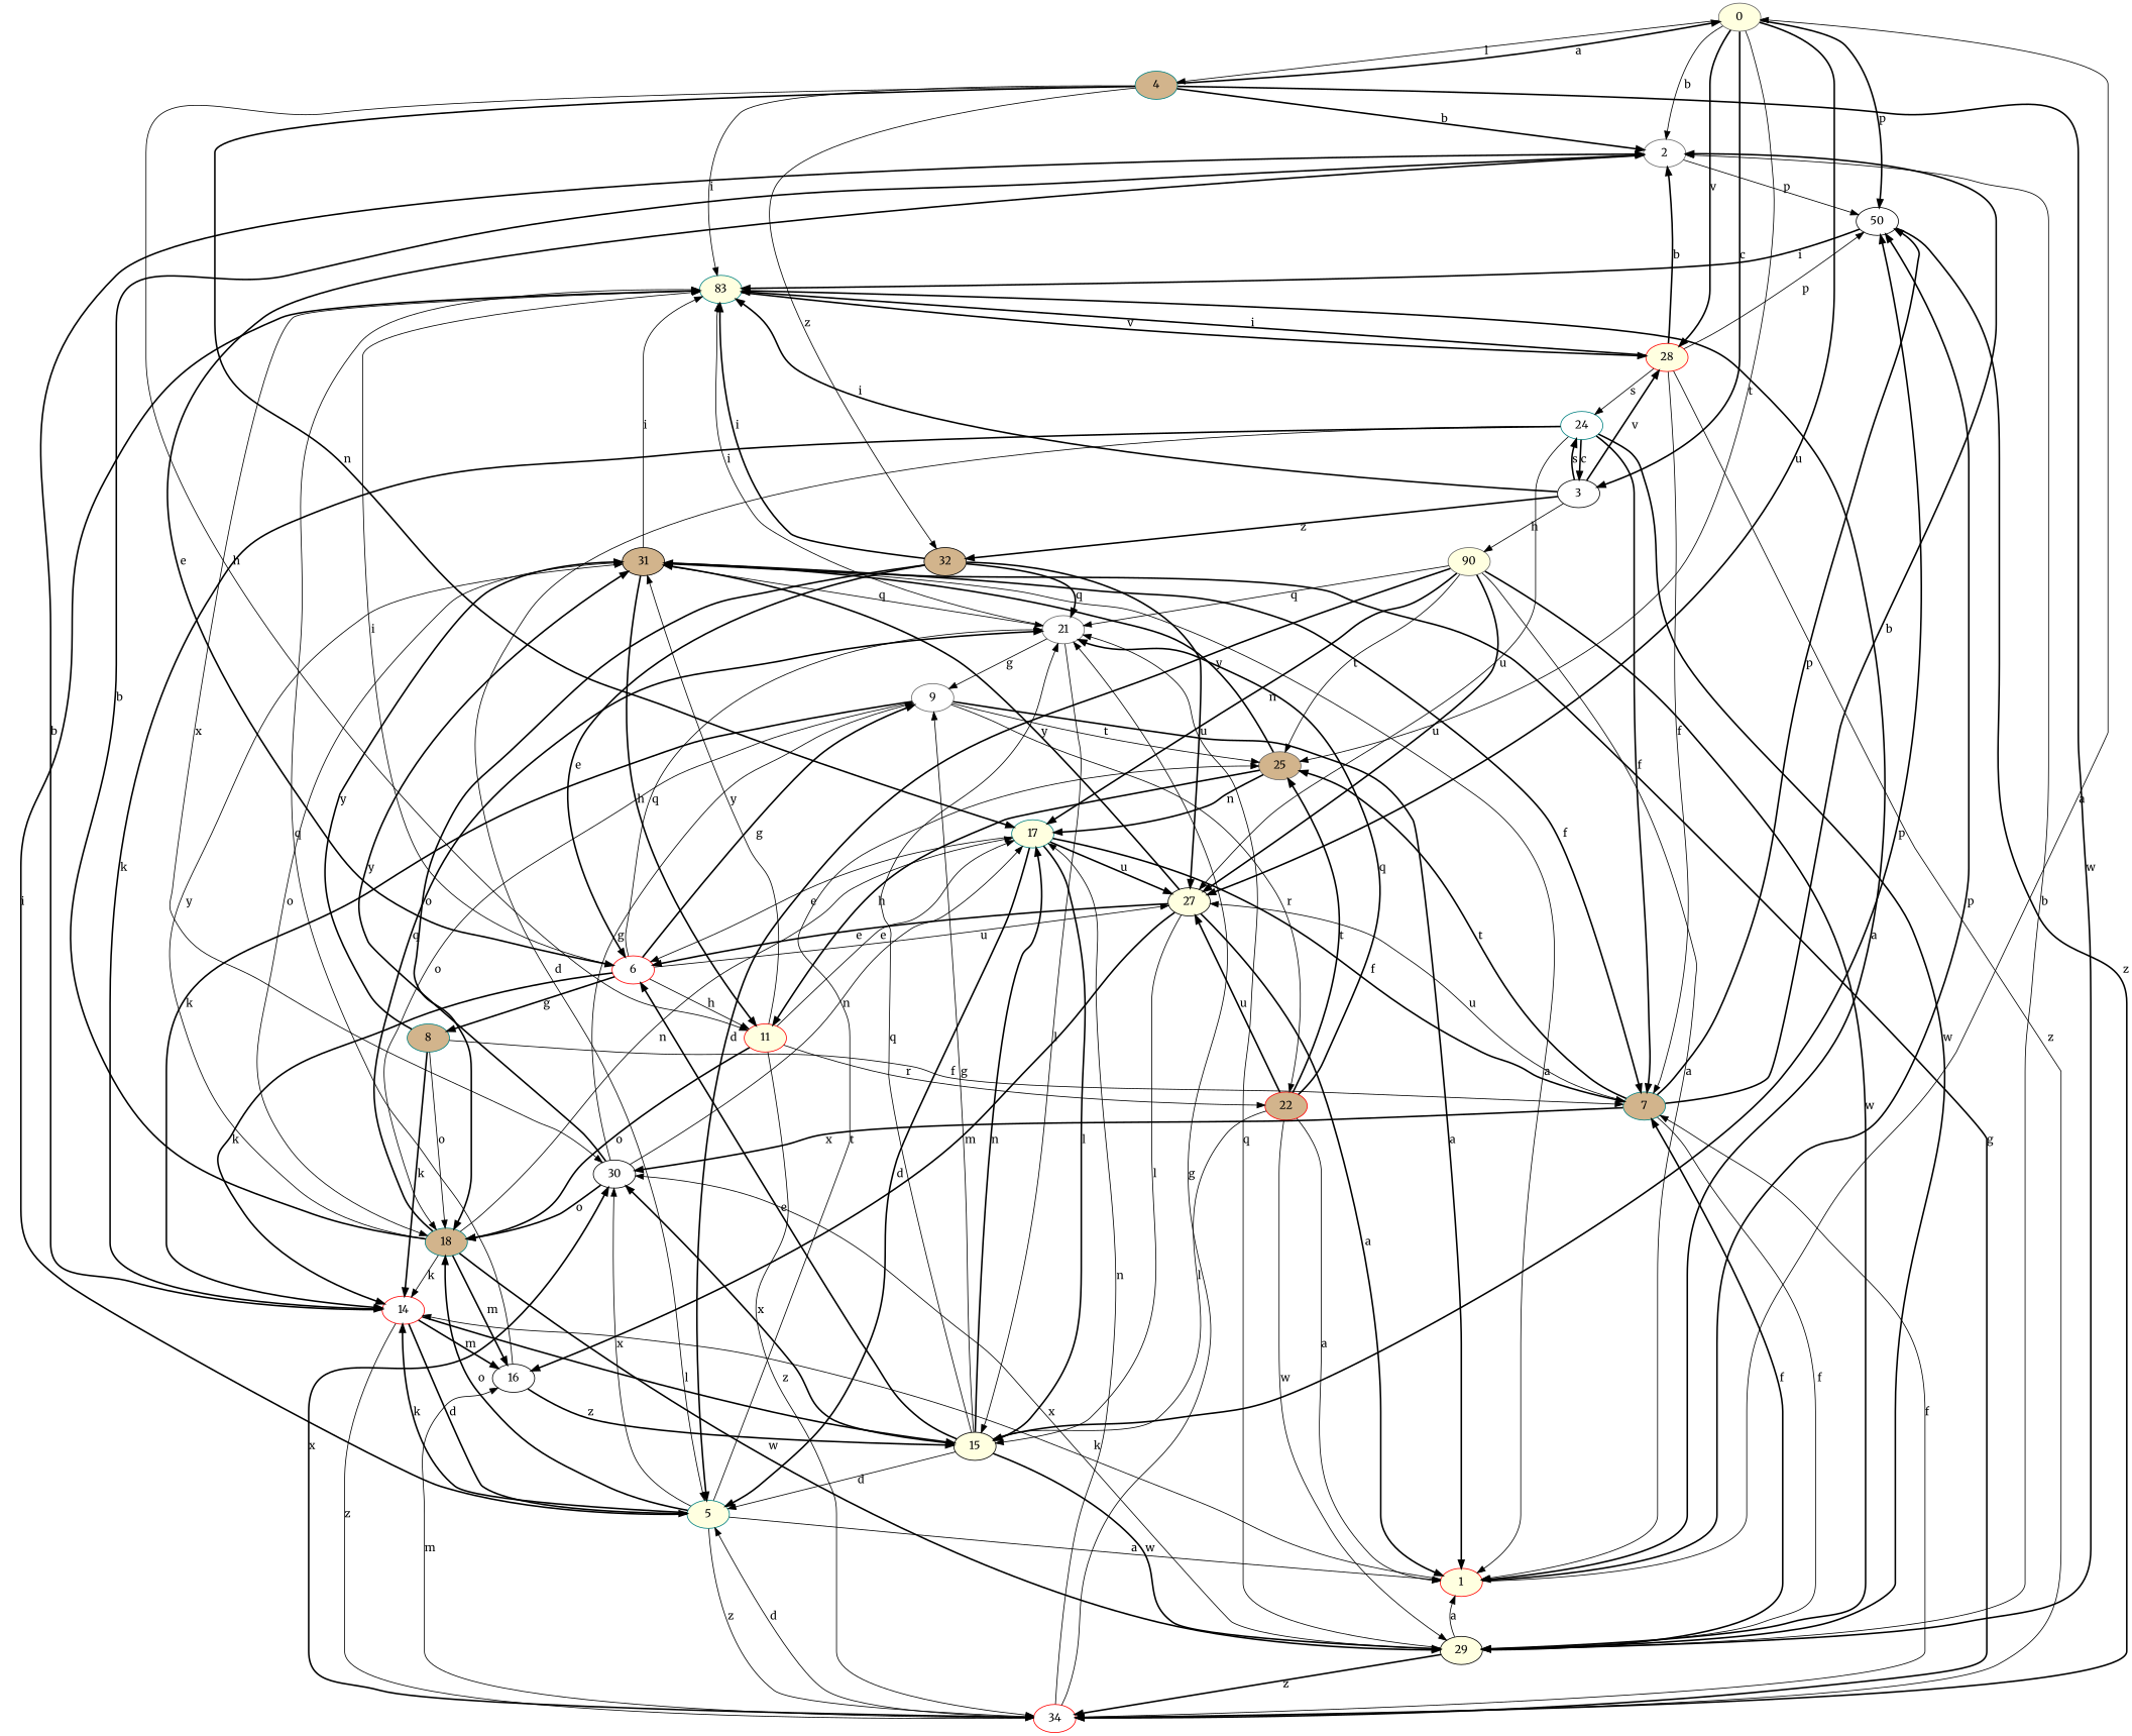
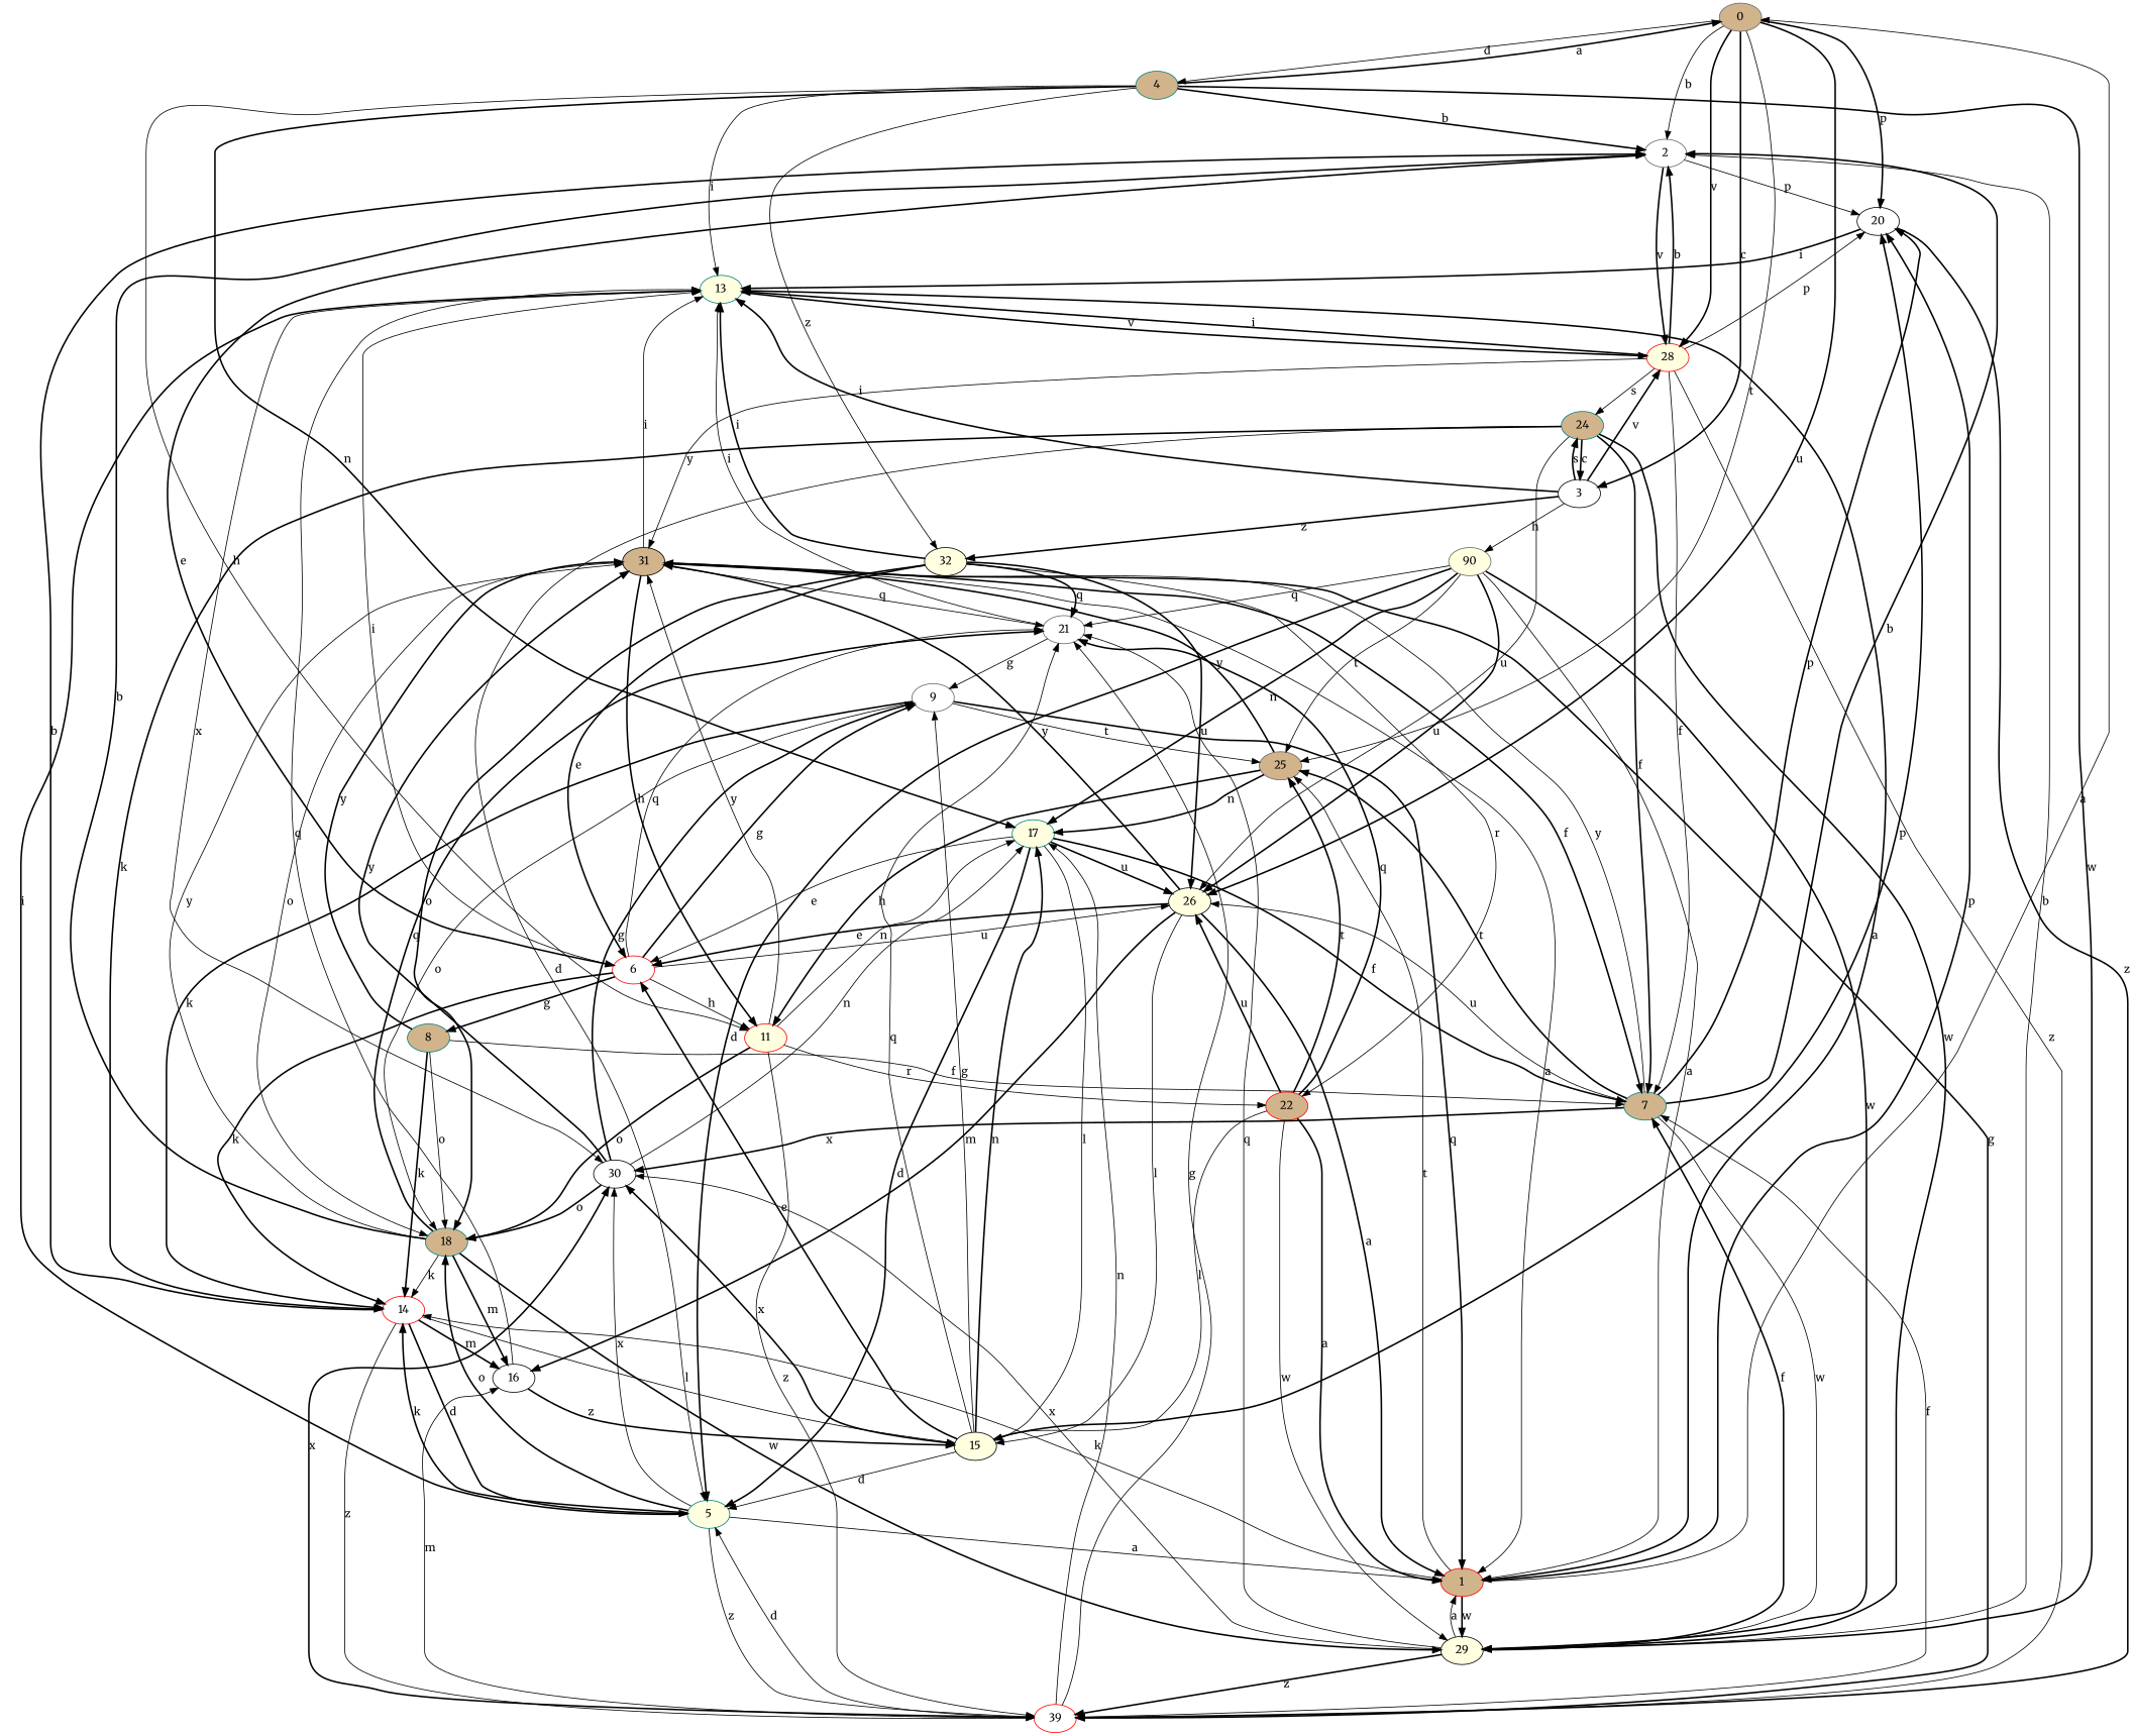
  strict digraph {
    fontname=Merriweather
    node [color=black fillcolor=lightyellow fontname=Merriweather style=filled]
    edge [fontname=Merriweather style=bold]
-   0 [color=gray40]
+   0 [color=gray40 fillcolor=tan]
    2 [color=gray40 fillcolor=white]
    3 [fillcolor=white]
    4 [color=teal fillcolor=tan]
-   20 [fillcolor=white label=50]
+   20 [fillcolor=white]
    25 [color=gray40 fillcolor=tan]
-   26 [label=27]
+   26
    28 [color=red]
    6 [color=red fillcolor=white]
    n10 [color=gray40 label=90]
-   13 [color=teal label=83]
-   24 [color=teal fillcolor=white]
-   32 [fillcolor=tan]
+   13 [color=teal]
+   24 [color=teal fillcolor=tan]
+   32
    17 [color=teal]
    29
    11 [color=red]
    5 [color=teal]
    7 [color=teal fillcolor=tan]
    15
-   34 [color=red fillcolor=white]
+   34 [color=red fillcolor=white label=39]
    31 [fillcolor=tan]
-   1 [color=red]
+   1 [color=red fillcolor=tan]
    16 [fillcolor=white]
    14 [color=red fillcolor=white]
    8 [color=teal fillcolor=tan]
    18 [color=teal fillcolor=tan]
    30 [fillcolor=white]
    21 [color=gray40 fillcolor=white]
    9 [color=gray40 fillcolor=white]
    22 [color=red fillcolor=tan]
    0 -> 2 [label=b style=solid]
    0 -> 3 [label=c]
-   0 -> 4 [label=l style=solid]
+   0 -> 4 [label=d style=solid]
    0 -> 20 [label=p]
    0 -> 25 [label=t style=solid]
    0 -> 26 [label=u]
    0 -> 28 [label=v]
    2 -> 20 [label=p style=solid]
+   2 -> 28 [label=v]
    2 -> 6 [label=e]
    3 -> 28 [label=v]
    3 -> n10 [label=h style=solid]
    3 -> 13 [label=i]
    3 -> 24 [label=s]
    3 -> 32 [label=z]
    4 -> 0 [label=a]
    4 -> 2 [label=b]
    4 -> 13 [label=i style=solid]
    4 -> 32 [label=z style=solid]
    4 -> 17 [label=n]
    4 -> 29 [label=w]
    4 -> 11 [label=h style=solid]
    20 -> 13 [label=i]
    20 -> 34 [label=z]
    25 -> 17 [label=n]
    25 -> 11 [label=h]
    25 -> 31 [label=y]
    26 -> 6 [label=e]
    26 -> 15 [label=l style=solid]
    26 -> 31 [label=y]
    26 -> 1 [label=a]
    26 -> 16 [label=m]
    28 -> 2 [label=b]
    28 -> 20 [label=p style=solid]
    28 -> 13 [label=i]
    28 -> 24 [label=s style=solid]
    28 -> 7 [label=f style=solid]
    28 -> 34 [label=z style=solid]
+   28 -> 31 [label=y style=solid]
    6 -> 26 [label=u style=solid]
    6 -> 13 [label=i style=solid]
    6 -> 11 [label=h style=solid]
    6 -> 14 [label=k]
    6 -> 8 [label=g]
    6 -> 21 [label=q style=solid]
    6 -> 9 [label=g]
    n10 -> 25 [label=t style=solid]
    n10 -> 26 [label=u]
    n10 -> 17 [label=n]
    n10 -> 29 [label=w]
    n10 -> 5 [label=d]
    n10 -> 1 [label=a style=solid]
    n10 -> 21 [label=q style=solid]
    13 -> 28 [label=v]
    13 -> 1 [label=a]
    13 -> 30 [label=x style=solid]
    24 -> 3 [label=c]
    24 -> 26 [label=u style=solid]
    24 -> 29 [label=w]
    24 -> 5 [label=d style=solid]
    24 -> 7 [label=f]
    24 -> 14 [label=k]
    32 -> 26 [label=u]
    32 -> 6 [label=e]
    32 -> 13 [label=i]
    32 -> 18 [label=o]
    32 -> 21 [label=q]
-   9 -> 22 [label=r style=solid]
+   32 -> 22 [label=r style=solid]
    17 -> 26 [label=u]
    17 -> 6 [label=e style=solid]
    17 -> 5 [label=d]
    17 -> 7 [label=f]
-   17 -> 15 [label=l]
+   17 -> 15 [label=l style=solid]
    29 -> 2 [label=b style=solid]
    29 -> 7 [label=f]
    29 -> 34 [label=z]
    29 -> 1 [label=a style=solid]
    29 -> 30 [label=x style=solid]
    29 -> 21 [label=q style=solid]
-   11 -> 17 [label=e style=solid]
+   11 -> 17 [label=n style=solid]
    11 -> 34 [label=z style=solid]
    11 -> 31 [label=y style=solid]
    11 -> 18 [label=o]
    11 -> 22 [label=r style=solid]
    5 -> 13 [label=i]
    5 -> 34 [label=z style=solid]
    5 -> 1 [label=a style=solid]
    5 -> 14 [label=k]
    5 -> 18 [label=o]
    5 -> 30 [label=x style=solid]
    7 -> 2 [label=b]
    7 -> 20 [label=p]
    7 -> 25 [label=t]
    7 -> 26 [label=u style=solid]
-   7 -> 29 [label=f style=solid]
+   7 -> 29 [label=w style=solid]
+   7 -> 31 [label=y style=solid]
    7 -> 30 [label=x]
    15 -> 20 [label=p]
    15 -> 6 [label=e]
    15 -> 17 [label=n]
    15 -> 5 [label=d style=solid]
    15 -> 30 [label=x]
    15 -> 21 [label=q style=solid]
    15 -> 9 [label=g style=solid]
    34 -> 17 [label=n style=solid]
    34 -> 5 [label=d style=solid]
    34 -> 7 [label=f style=solid]
    34 -> 16 [label=m style=solid]
    34 -> 30 [label=x]
    34 -> 21 [label=g style=solid]
    31 -> 13 [label=i style=solid]
    31 -> 11 [label=h]
    31 -> 7 [label=f]
    31 -> 34 [label=g]
    31 -> 1 [label=a style=solid]
    31 -> 18 [label=o style=solid]
    31 -> 21 [label=q style=solid]
    1 -> 0 [label=a style=solid]
    1 -> 20 [label=p]
-   5 -> 25 [label=t style=solid]
-   15 -> 29 [label=w]
+   1 -> 25 [label=t style=solid]
+   1 -> 29 [label=w]
    1 -> 14 [label=k style=solid]
    16 -> 13 [label=q style=solid]
    16 -> 15 [label=z]
    14 -> 2 [label=b]
    14 -> 5 [label=d]
-   14 -> 15 [label=l]
+   14 -> 15 [label=l style=solid]
    14 -> 34 [label=z style=solid]
    14 -> 16 [label=m]
    8 -> 7 [label=f style=solid]
    8 -> 31 [label=y]
    8 -> 14 [label=k]
    8 -> 18 [label=o style=solid]
    18 -> 2 [label=b]
-   18 -> 17 [label=n style=solid]
    18 -> 29 [label=w]
    18 -> 31 [label=y style=solid]
    18 -> 16 [label=m]
    18 -> 14 [label=k style=solid]
    18 -> 21 [label=q]
    30 -> 17 [label=n style=solid]
    30 -> 31 [label=y]
    30 -> 18 [label=o]
-   30 -> 9 [label=g style=solid]
+   30 -> 9 [label=g]
    21 -> 13 [label=i style=solid]
-   21 -> 15 [label=l style=solid]
    21 -> 9 [label=g style=solid]
    9 -> 25 [label=t style=solid]
-   9 -> 1 [label=a]
+   9 -> 1 [label=q]
    9 -> 14 [label=k]
    9 -> 18 [label=o style=solid]
    22 -> 25 [label=t]
    22 -> 26 [label=u]
    22 -> 29 [label=w style=solid]
    22 -> 15 [label=l style=solid]
-   22 -> 1 [label=a style=solid]
+   22 -> 1 [label=a]
    22 -> 21 [label=q]
  }
